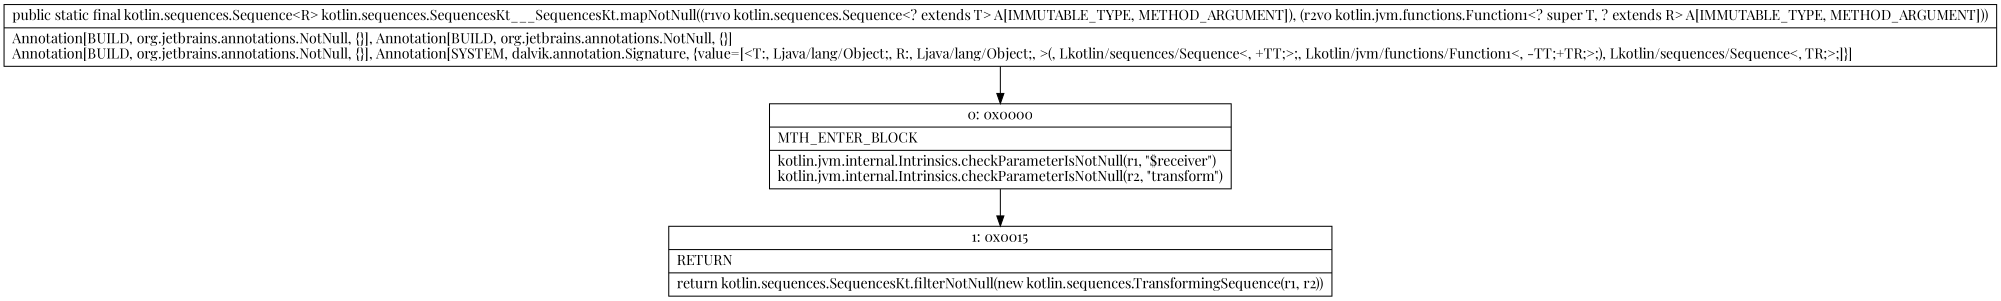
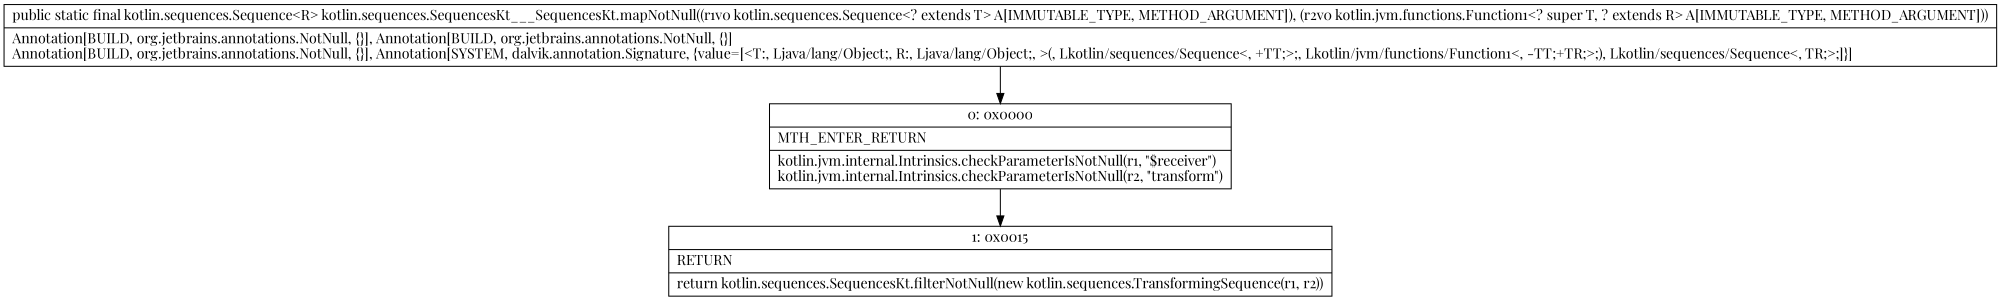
  digraph {
    fontname="Playfair Display"
    node [shape=record fontname="Playfair Display"]
    edge [fontname="Playfair Display"]
-   n1 [label="{0\:\ 0x0000|MTH_ENTER_BLOCK\l|kotlin.jvm.internal.Intrinsics.checkParameterIsNotNull(r1, \"$receiver\")\lkotlin.jvm.internal.Intrinsics.checkParameterIsNotNull(r2, \"transform\")\l}"]
+   n1 [label="{0\:\ 0x0000|MTH_ENTER_RETURN\l|kotlin.jvm.internal.Intrinsics.checkParameterIsNotNull(r1, \"$receiver\")\lkotlin.jvm.internal.Intrinsics.checkParameterIsNotNull(r2, \"transform\")\l}"]
    n2 [label="{1\:\ 0x0015|RETURN\l|return kotlin.sequences.SequencesKt.filterNotNull(new kotlin.sequences.TransformingSequence(r1, r2))\l}"]
    n3 [label="{public static final kotlin.sequences.Sequence\<R\> kotlin.sequences.SequencesKt___SequencesKt.mapNotNull((r1v0 kotlin.sequences.Sequence\<? extends T\> A[IMMUTABLE_TYPE, METHOD_ARGUMENT]), (r2v0 kotlin.jvm.functions.Function1\<? super T, ? extends R\> A[IMMUTABLE_TYPE, METHOD_ARGUMENT]))  | Annotation[BUILD, org.jetbrains.annotations.NotNull, \{\}], Annotation[BUILD, org.jetbrains.annotations.NotNull, \{\}]\lAnnotation[BUILD, org.jetbrains.annotations.NotNull, \{\}], Annotation[SYSTEM, dalvik.annotation.Signature, \{value=[\<T:, Ljava\/lang\/Object;, R:, Ljava\/lang\/Object;, \>(, Lkotlin\/sequences\/Sequence\<, +TT;\>;, Lkotlin\/jvm\/functions\/Function1\<, \-TT;+TR;\>;), Lkotlin\/sequences\/Sequence\<, TR;\>;]\}]\l}"]
    n1 -> n2
    n3 -> n1
  }
